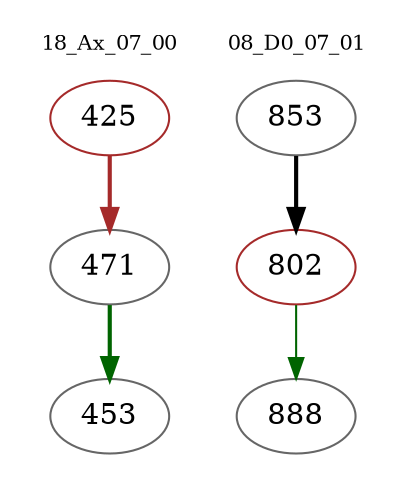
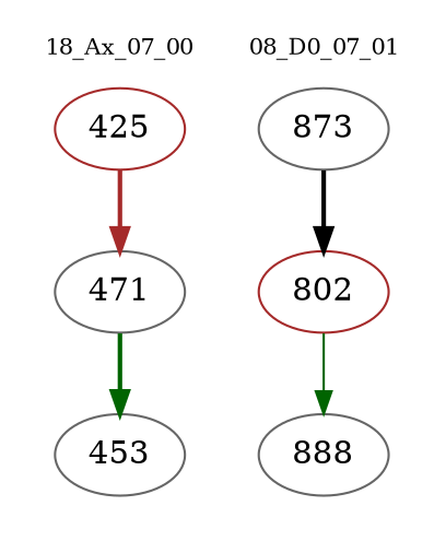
  digraph {
    node [color=gray40]
    edge [color=darkgreen style=bold]
    n1 [color=brown label=425]
    n2 [label=471]
    n3 [label=453]
-   n4 [label=853]
+   n4 [label=873]
    n5 [color=brown label=802]
    n6 [label=888]
    subgraph cluster_1 {
      color=white
      fontsize=10
      label="18_Ax_07_00"
      n1
      n2
      n3
    }
    subgraph cluster_2 {
      color=white
      fontsize=10
      label="08_D0_07_01"
      n4
      n5
      n6
    }
    n1 -> n2 [color=brown]
    n2 -> n3
    n4 -> n5 [color=black]
    n5 -> n6 [style=solid]
  }
